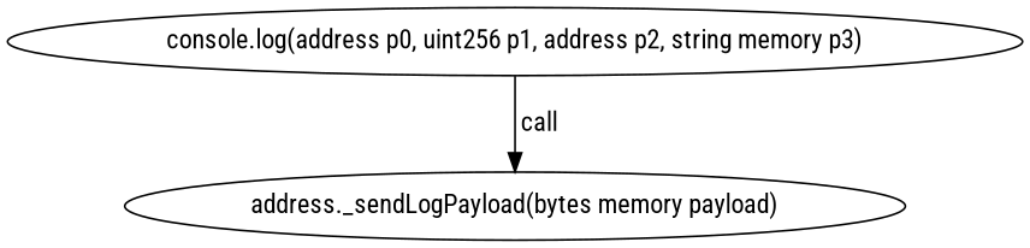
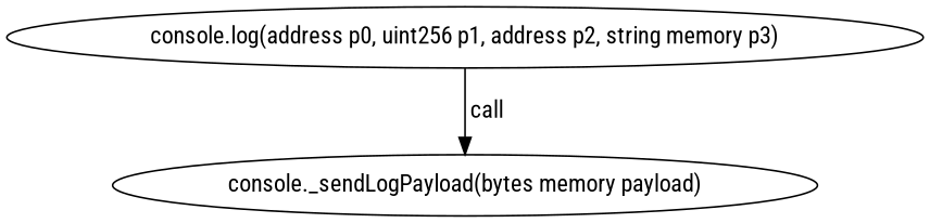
  digraph {
    fontname="Roboto Condensed"
    node [fontname="Roboto Condensed"]
    "console.log(address p0, uint256 p1, address p2, string memory p3)" [height=0.5 width=7.4584]
-   "console._sendLogPayload(bytes memory payload)" [height=0.5 width=5.7372 label="address._sendLogPayload(bytes memory payload)"]
+   "console._sendLogPayload(bytes memory payload)" [height=0.5 width=5.7372]
    "console.log(address p0, uint256 p1, address p2, string memory p3)" -> "console._sendLogPayload(bytes memory payload)" [label=" call" fontname="Roboto Condensed"]
  }
